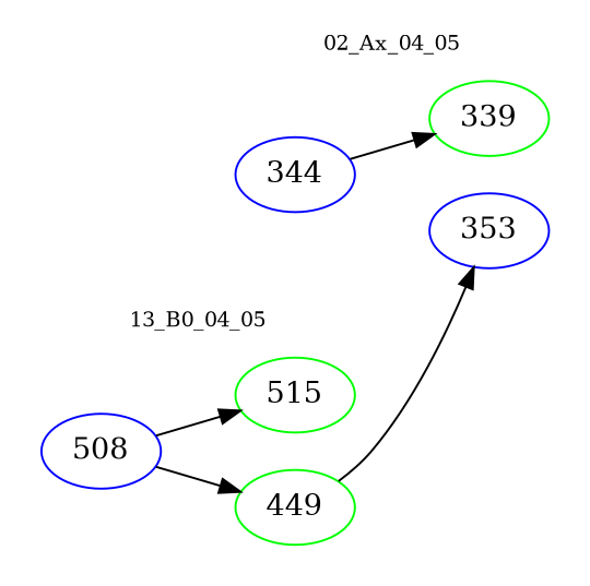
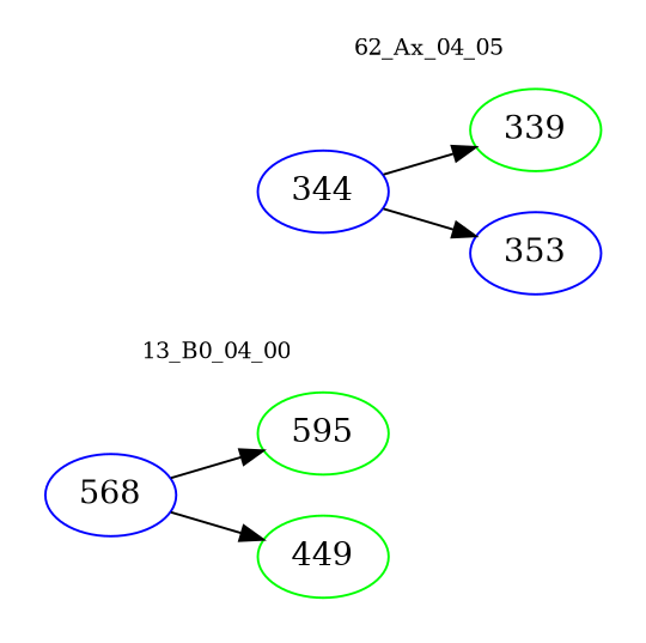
  digraph {
    rankdir=LR
    node [color=blue]
    edge [color=black]
    n1 [label=344]
    n2 [color=green label=339]
    n3 [label=353]
-   n4 [label=508]
+   n4 [label=568]
    n5 [color=green label=449]
-   n6 [color=green label=515]
+   n6 [color=green label=595]
    subgraph cluster_1 {
      color=white
      fontsize=10
-     label="02_Ax_04_05"
+     label="62_Ax_04_05"
      n1
      n2
      n3
    }
    subgraph cluster_2 {
      color=white
      fontsize=10
-     label="13_B0_04_05"
+     label="13_B0_04_00"
      n4
      n5
      n6
    }
    n1 -> n2
-   n5 -> n3
+   n1 -> n3
    n4 -> n5
    n4 -> n6
  }
